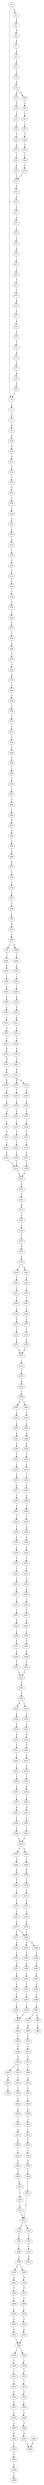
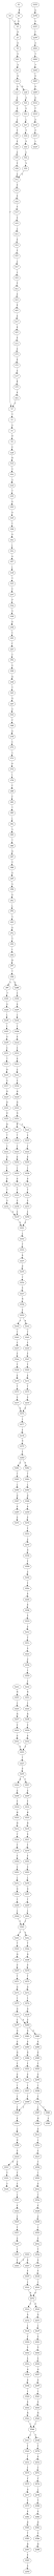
  strict digraph {
    fontname="JetBrains Mono"
    node [fontname="JetBrains Mono"]
    edge [fontname="JetBrains Mono"]
    S0
    S1
    S2
    S3
    S4
    S5
    S6
    S7
    S8
    S9
    S10
    S11
    S12
    S13
    S14
    S15
    S16
    S17
    S18
    S19
    S20
    S21
    S22
    S23
    S24
    S25
    S26
    S27
    S28
    S29
    S30
    S31
    S32
    S33
    S34
    S35
    S36
    S37
    S38
    S39
    S40
    S41
    S42
    S43
    S44
    S45
    S46
    S47
    S48
    S49
    S50
    S51
    S52
    S53
    S54
    S55
    S56
    S57
    S58
    S59
    S60
    S61
    S62
    S63
    S64
    S65
    S66
    S67
    S68
    S69
    S70
    S71
    S72
    S73
    S74
    S75
    S76
    S77
    S78
    S79
    S80
    S81
    S82
    S83
    S84
    S85
    S86
    S87
    S88
    S89
    S90
    S91
    S92
    S93
    S94
    S95
    S96
    S97
    S98
    S99
    S100
    S101
    S102
    S103
    S104
    S105
    S106
    S107
    S108
    S109
    S110
    S111
    S112
    S113
    S114
    S115
    S116
    S117
    S118
    S119
    S120
    S121
    S122
    S123
    S124
    S125
    S126
    S127
    S128
    S129
    S130
    S131
    S132
    S133
    S134
    S135
    S136
    S137
    S138
    S139
    S140
    S141
    S142
    S143
    S144
    S145
    S146
    S147
    S148
    S149
    S150
    S151
    S152
    S153
    S154
    S155
    S156
    S157
    S158
    S159
    S160
    S161
    S162
    S163
    S164
    S165
    S166
    S167
    S168
    S169
    S170
    S171
    S172
    S173
    S174
    S175
    S176
    S177
    S178
    S179
    S180
    S181
    S182
    S183
    S184
    S185
    S186
    S187
    S188
    S189
    S190
    S191
    S192
    S193
    S194
    S195
    S196
    S197
    S198
    S199
    S200
    S201
    S202
    S203
    S204
    S205
    S206
    S207
    S208
    S209
    S210
    S211
    S212
    S213
    S214
    S215
    S216
    S217
    S218
    S219
    S220
    S221
    S222
    S223
    S224
    S225
    S226
    S227
    S228
    S229
    S230
    S231
    S232
    S233
    S234
    S235
    S236
    S237
    S238
    S239
    S240
    S241
    S242
    S243
    S244
    S245
    S246
    S247
    S248
    S249
    S250
    S251
    S252
    S253
    S254
    S255
    S256
    S257
    S258
    S259
    S260
    S261
    S262
    S263
    S264
    S265
    S266
    S267
    S268
    S269
    S270
    S271
    S272
    S273
    S274
    S275
    S276
    S277
    S278
    S279
    S280
    S281
    S282
    S283
    S284
    S285
    S286
    S287
    S288
    S289
    S290
    S291
    S292
    S293
    S294
    S295
    S296
    S297
    S298
    S299
    S300
    S301
    S302
    S303
    S307
    S304
    S305
    S306
    S308
    S309
    S310
    S311
    S312
    S313
    S314
    S315
    S316
    S317
    S318
    S319
    S320
    S321
    S322
    S323
    S324
    S325
    S326
    S327
    S328
    S329
    S330
    S331
    S332
    S333
    S334
    S335
    S336
    S337
    S338
    S339
    S340
    S341
    S342
    S343
    S344
    S345
    S346
    S347
    S348
    S349
    S350
    S351
    S352
    S353
    S354
    S355
    S356
    S357
    S358
    S359
    S360
    S361
    S362
    S363
    S364
    S365
    S366
    S367
    S368
    S369
    S370
    S371
    S372
    S373
    S374
    S375
    S376
    S377
    S378
    S379
    S380
    S381
    S382
    S383
    S384
    S385
    S386
    S387
    S388
    S389
    S390
-   S0 -> S1 [label=A]
+   S0 -> S5 [label=A]
    S0 -> S2 [label=F]
    S1 -> S3 [label=R]
    S2 -> S4 [label=I]
    S3 -> S5 [label=H]
    S4 -> S6 [label=V]
    S5 -> S7 [label=R]
    S6 -> S8 [label=M]
    S7 -> S9 [label=G]
    S8 -> S10 [label=E]
    S9 -> S11 [label=E]
    S10 -> S12 [label=N]
    S11 -> S13 [label=S]
    S12 -> S14 [label=V]
    S13 -> S15 [label=N]
    S14 -> S16 [label=S]
    S15 -> S17 [label=H]
    S15 -> S18 [label=R]
    S16 -> S19 [label=T]
    S17 -> S20 [label=I]
    S18 -> S21 [label=I]
    S19 -> S22 [label=G]
    S20 -> S23 [label=K]
    S21 -> S24 [label=K]
    S22 -> S25 [label=A]
    S23 -> S26 [label=L]
    S24 -> S27 [label=L]
    S25 -> S28 [label=C]
    S26 -> S29 [label=I]
    S27 -> S30 [label=I]
    S28 -> S31 [label=A]
    S29 -> S32 [label=S]
    S30 -> S33 [label=S]
    S31 -> S34 [label=L]
    S32 -> S35 [label=C]
    S33 -> S36 [label=C]
    S34 -> S37 [label=K]
    S35 -> S38 [label=V]
    S36 -> S39 [label=V]
    S37 -> S40 [label=L]
    S38 -> S41 [label=I]
    S39 -> S41 [label=I]
    S40 -> S42 [label=I]
    S41 -> S43 [label=S]
    S42 -> S44 [label=P]
    S43 -> S45 [label=V]
    S44 -> S46 [label=P]
    S45 -> S47 [label=Y]
    S46 -> S48 [label=A]
    S47 -> S49 [label=S]
    S48 -> S50 [label=D]
    S49 -> S51 [label=L]
    S50 -> S52 [label=C]
    S51 -> S53 [label=V]
    S52 -> S54 [label=F]
    S53 -> S55 [label=I]
    S54 -> S56 [label=Y]
    S55 -> S57 [label=L]
    S56 -> S58 [label=H]
    S57 -> S59 [label=L]
    S58 -> S60 [label=Q]
    S59 -> S61 [label=F]
    S60 -> S62 [label=I]
    S61 -> S63 [label=C]
    S62 -> S64 [label=Q]
    S63 -> S65 [label=G]
    S64 -> S66 [label=S]
    S65 -> S67 [label=S]
    S66 -> S68 [label=P]
    S67 -> S69 [label=G]
    S68 -> S70 [label=G]
    S69 -> S71 [label=V]
    S70 -> S72 [label=C]
    S71 -> S73 [label=I]
    S72 -> S74 [label=Y]
    S73 -> S75 [label=G]
    S74 -> S76 [label=P]
    S75 -> S77 [label=I]
    S76 -> S78 [label=L]
    S77 -> S79 [label=N]
    S78 -> S80 [label=C]
    S79 -> S81 [label=V]
    S80 -> S82 [label=F]
    S81 -> S2 [label=F]
    S82 -> S83 [label=T]
    S83 -> S84 [label=L]
    S84 -> S85 [label=S]
    S85 -> S86 [label=T]
    S86 -> S87 [label=Q]
    S87 -> S88 [label=V]
    S88 -> S89 [label=A]
    S89 -> S90 [label=S]
    S90 -> S91 [label=H]
    S91 -> S92 [label=L]
    S92 -> S93 [label=S]
    S93 -> S94 [label=G]
    S94 -> S95 [label=S]
    S95 -> S96 [label=L]
    S96 -> S97 [label=W]
    S97 -> S98 [label=T]
    S98 -> S99 [label=S]
    S98 -> S100 [label=G]
    S99 -> S101 [label=T]
    S100 -> S102 [label=I]
    S101 -> S103 [label=A]
    S102 -> S104 [label=A]
    S103 -> S105 [label=L]
    S104 -> S106 [label=L]
    S105 -> S107 [label=L]
    S106 -> S108 [label=L]
    S107 -> S109 [label=A]
    S108 -> S110 [label=A]
    S109 -> S111 [label=C]
    S110 -> S112 [label=C]
    S111 -> S113 [label=T]
    S112 -> S114 [label=R]
    S113 -> S115 [label=R]
    S114 -> S116 [label=S]
    S115 -> S117 [label=G]
    S116 -> S118 [label=G]
    S117 -> S119 [label=R]
    S118 -> S120 [label=N]
    S119 -> S121 [label=M]
    S120 -> S122 [label=M]
    S121 -> S123 [label=M]
    S122 -> S124 [label=M]
    S123 -> S125 [label=N]
    S123 -> S126 [label=S]
    S124 -> S127 [label=R]
    S125 -> S128 [label=T]
    S126 -> S129 [label=S]
    S127 -> S130 [label=T]
    S128 -> S131 [label=Y]
    S129 -> S132 [label=Y]
    S130 -> S133 [label=Y]
    S131 -> S134 [label=R]
    S132 -> S135 [label=R]
    S133 -> S136 [label=R]
    S134 -> S137 [label=L]
    S135 -> S138 [label=L]
    S136 -> S139 [label=L]
    S137 -> S140 [label=P]
    S138 -> S141 [label=P]
    S139 -> S142 [label=P]
    S140 -> S143 [label=Y]
    S141 -> S144 [label=Y]
    S142 -> S145 [label=Y]
    S143 -> S146 [label=S]
    S144 -> S147 [label=S]
    S145 -> S148 [label=S]
    S146 -> S149 [label=I]
    S147 -> S150 [label=I]
    S148 -> S149 [label=I]
    S149 -> S151 [label=A]
    S150 -> S151 [label=A]
    S151 -> S152 [label=L]
    S152 -> S153 [label=Y]
    S153 -> S154 [label=R]
    S154 -> S155 [label=D]
    S155 -> S156 [label=Y]
    S156 -> S157 [label=S]
    S157 -> S158 [label=M]
    S158 -> S159 [label=V]
    S159 -> S160 [label=T]
    S159 -> S161 [label=A]
    S160 -> S162 [label=Y]
    S161 -> S163 [label=Y]
    S162 -> S164 [label=L]
    S163 -> S165 [label=L]
    S164 -> S166 [label=F]
    S165 -> S167 [label=F]
    S166 -> S168 [label=C]
    S167 -> S169 [label=C]
    S168 -> S170 [label=E]
    S169 -> S171 [label=E]
    S170 -> S172 [label=T]
    S171 -> S173 [label=T]
    S172 -> S174 [label=S]
    S173 -> S175 [label=S]
    S174 -> S176 [label=G]
    S175 -> S176 [label=G]
    S176 -> S177 [label=L]
    S177 -> S178 [label=F]
    S178 -> S179 [label=H]
    S179 -> S180 [label=F]
    S180 -> S181 [label=S]
    S180 -> S182 [label=F]
    S181 -> S183 [label=Y]
    S182 -> S184 [label=Y]
    S183 -> S185 [label=L]
    S184 -> S186 [label=L]
    S185 -> S187 [label=Q]
    S186 -> S188 [label=Q]
    S187 -> S189 [label=A]
    S188 -> S190 [label=A]
    S189 -> S191 [label=V]
    S190 -> S192 [label=V]
-   S191 -> S193 [label=C]
    S192 -> S194 [label=C]
    S193 -> S195 [label=G]
    S194 -> S196 [label=S]
    S195 -> S197 [label=H]
    S196 -> S198 [label=H]
    S197 -> S199 [label=F]
    S198 -> S200 [label=F]
    S199 -> S201 [label=S]
    S200 -> S202 [label=S]
    S201 -> S203 [label=I]
    S202 -> S204 [label=I]
    S203 -> S205 [label=T]
    S204 -> S206 [label=A]
    S205 -> S207 [label=R]
    S206 -> S208 [label=R]
    S207 -> S209 [label=G]
    S208 -> S210 [label=G]
    S209 -> S211 [label=G]
    S210 -> S212 [label=S]
    S211 -> S213 [label=P]
    S212 -> S214 [label=P]
    S213 -> S215 [label=S]
    S214 -> S216 [label=S]
    S215 -> S217 [label=A]
    S216 -> S218 [label=V]
    S217 -> S219 [label=L]
    S218 -> S220 [label=L]
-   S219 -> S221 [label=T]
    S220 -> S222 [label=T]
    S221 -> S223 [label=M]
    S222 -> S224 [label=M]
    S223 -> S225 [label=L]
    S224 -> S226 [label=L]
    S225 -> S227 [label=M]
    S226 -> S228 [label=M]
    S227 -> S229 [label=K]
    S228 -> S230 [label=K]
    S229 -> S231 [label=P]
    S230 -> S232 [label=P]
    S231 -> S233 [label=V]
    S232 -> S233 [label=V]
    S233 -> S234 [label=T]
    S234 -> S235 [label=V]
    S235 -> S236 [label=M]
    S235 -> S237 [label=T]
    S236 -> S238 [label=S]
    S237 -> S239 [label=S]
    S238 -> S240 [label=F]
    S239 -> S241 [label=F]
    S240 -> S242 [label=W]
    S241 -> S243 [label=W]
    S242 -> S244 [label=M]
    S243 -> S245 [label=M]
    S244 -> S246 [label=Y]
    S245 -> S247 [label=D]
    S246 -> S248 [label=I]
    S247 -> S249 [label=I]
    S248 -> S250 [label=F]
    S249 -> S251 [label=F]
    S250 -> S252 [label=S]
    S251 -> S253 [label=S]
    S252 -> S254 [label=L]
    S253 -> S255 [label=L]
    S254 -> S256 [label=N]
    S255 -> S257 [label=N]
    S256 -> S258 [label=T]
    S257 -> S259 [label=T]
    S258 -> S260 [label=L]
    S259 -> S261 [label=L]
    S260 -> S262 [label=F]
    S261 -> S262 [label=F]
    S262 -> S263 [label=Y]
    S262 -> S264 [label=S]
    S263 -> S265 [label=Y]
    S264 -> S266 [label=Y]
    S265 -> S267 [label=M]
    S266 -> S268 [label=M]
    S267 -> S269 [label=P]
    S268 -> S270 [label=P]
    S269 -> S271 [label=T]
    S270 -> S272 [label=T]
    S271 -> S273 [label=H]
    S272 -> S274 [label=H]
    S273 -> S275 [label=L]
    S274 -> S276 [label=L]
    S275 -> S277 [label=H]
    S276 -> S278 [label=H]
    S277 -> S279 [label=C]
    S277 -> S280 [label=S]
    S278 -> S280 [label=S]
    S279 -> S281 [label=N]
    S280 -> S282 [label=N]
    S280 -> S283 [label=D]
    S281 -> S284 [label=V]
    S282 -> S285 [label=V]
    S283 -> S286 [label=A]
    S284 -> S287 [label=M]
    S285 -> S288 [label=M]
    S286 -> S289 [label=R]
    S287 -> S290 [label=I]
    S288 -> S291 [label=I]
    S289 -> S292 [label=I]
    S290 -> S293 [label=V]
    S291 -> S294 [label=V]
    S292 -> S295 [label=V]
    S293 -> S296 [label=L]
    S294 -> S297 [label=L]
    S295 -> S298 [label=L]
    S296 -> S299 [label=L]
    S297 -> S300 [label=L]
    S298 -> S301 [label=L]
    S299 -> S302 [label=I]
    S300 -> S302 [label=I]
    S301 -> S303 [label=I]
    S301 -> S307 [label=L]
    S302 -> S304 [label=V]
    S303 -> S305 [label=L]
    S307 -> S309 [label=N]
    S304 -> S306 [label=L]
    S306 -> S308 [label=N]
    S308 -> S310 [label=G]
    S309 -> S311 [label=G]
    S310 -> S312 [label=K]
    S310 -> S313 [label=V]
    S311 -> S314 [label=L]
    S312 -> S315 [label=V]
    S313 -> S316 [label=V]
    S314 -> S317 [label=V]
    S315 -> S318 [label=T]
    S316 -> S319 [label=T]
    S317 -> S320 [label=T]
    S319 -> S321 [label=L]
    S320 -> S322 [label=L]
    S321 -> S323 [label=V]
    S322 -> S324 [label=V]
    S323 -> S325 [label=Y]
    S324 -> S326 [label=Y]
    S325 -> S327 [label=I]
    S326 -> S328 [label=V]
    S327 -> S329 [label=V]
    S328 -> S330 [label=V]
    S329 -> S331 [label=L]
    S330 -> S332 [label=L]
    S331 -> S333 [label=F]
    S332 -> S334 [label=F]
-   S333 -> S335 [label=I]
+   S335 -> S333 [label=I]
    S334 -> S336 [label=I]
    S335 -> S337 [label=G]
    S336 -> S338 [label=G]
    S337 -> S339 [label=F]
    S338 -> S340 [label=F]
    S339 -> S341 [label=L]
    S340 -> S342 [label=L]
    S341 -> S343 [label=P]
    S342 -> S343 [label=P]
    S343 -> S344 [label=I]
    S343 -> S345 [label=A]
    S344 -> S346 [label=D]
    S345 -> S347 [label=D]
    S346 -> S348 [label=L]
    S347 -> S349 [label=L]
    S348 -> S350 [label=V]
    S349 -> S351 [label=A]
    S350 -> S352 [label=P]
-   S350 -> S353 [label=P]
+   S351 -> S353 [label=P]
    S352 -> S354 [label=A]
    S353 -> S355 [label=A]
    S354 -> S356 [label=H]
    S355 -> S357 [label=H]
    S356 -> S358 [label=P]
    S357 -> S359 [label=P]
    S358 -> S360 [label=L]
    S359 -> S361 [label=L]
    S360 -> S362 [label=G]
    S361 -> S363 [label=G]
    S362 -> S364 [label=M]
    S363 -> S365 [label=M]
    S364 -> S366 [label=L]
    S365 -> S366 [label=L]
    S366 -> S367 [label=L]
    S366 -> S368 [label=I]
    S367 -> S369 [label=F]
    S368 -> S370 [label=F]
    S369 -> S371 [label=T]
    S370 -> S372 [label=A]
    S371 -> S373 [label=T]
    S372 -> S374 [label=T]
    S373 -> S375 [label=V]
    S374 -> S376 [label=V]
    S375 -> S377 [label=H]
    S376 -> S378 [label=L]
    S377 -> S379 [label=S]
    S378 -> S380 [label=S]
    S379 -> S381 [label=A]
    S380 -> S382 [label=A]
    S381 -> S383 [label=N]
    S382 -> S384 [label=N]
    S383 -> S385 [label=T]
    S384 -> S386 [label=S]
    S385 -> S387 [label=M]
-   S388 -> S386 [label=M]
+   S386 -> S388 [label=M]
    S387 -> S389 [label=E]
    S389 -> S390 [label=G]
  }
